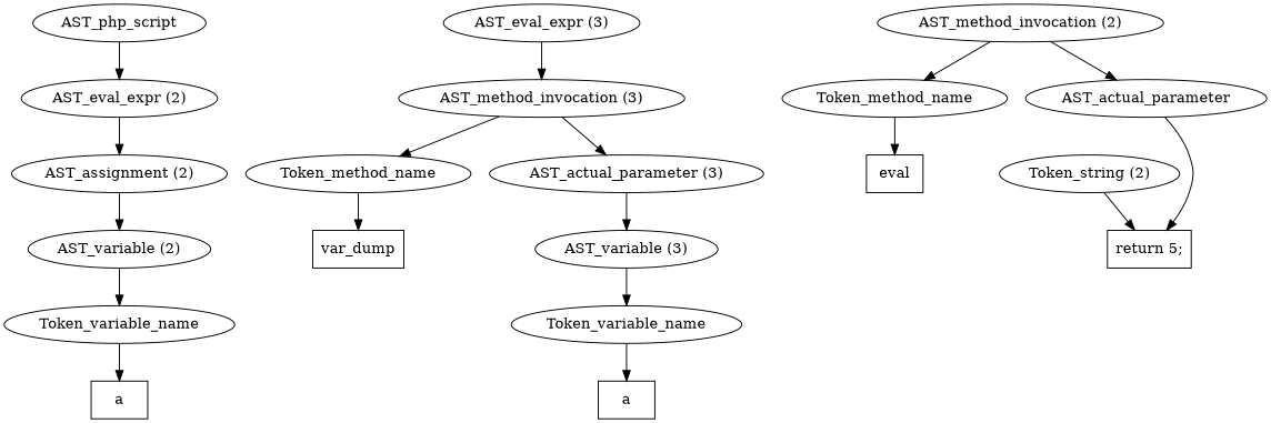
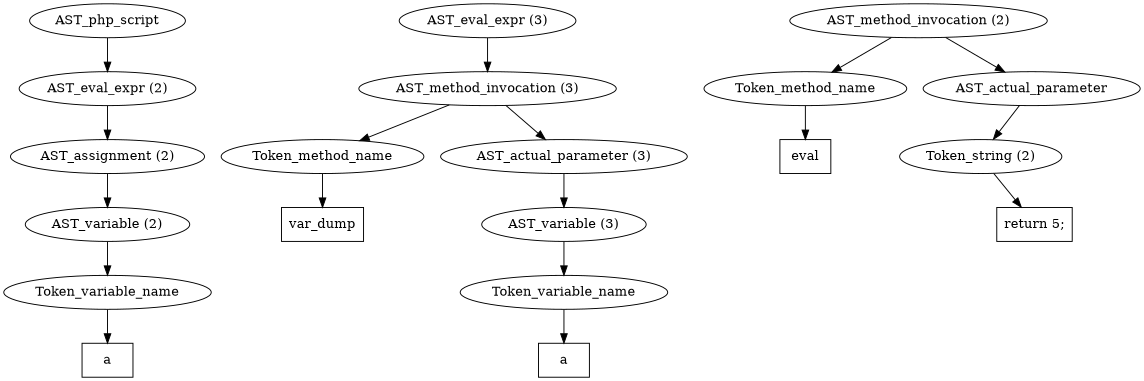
  digraph {
    n1 [label=AST_php_script]
    n2 [label="AST_eval_expr (2)"]
    n3 [label="AST_assignment (2)"]
    n4 [label="AST_eval_expr (3)"]
    n5 [label="AST_method_invocation (3)"]
    n6 [label="AST_variable (2)"]
    n7 [label=Token_variable_name]
    n8 [label="AST_method_invocation (2)"]
    n9 [label=Token_method_name]
    n10 [label=AST_actual_parameter]
    n11 [label=a shape=box]
    n12 [label=eval shape=box]
    n13 [label="Token_string (2)"]
    n14 [label="return 5;" shape=box]
    n15 [label=Token_method_name]
    n16 [label="AST_actual_parameter (3)"]
    n17 [label=var_dump shape=box]
    n18 [label="AST_variable (3)"]
    n19 [label=Token_variable_name]
    n20 [label=a shape=box]
    n1 -> n2
    n2 -> n3
    n3 -> n6
    n4 -> n5
    n5 -> n15
    n5 -> n16
    n6 -> n7
    n7 -> n11
    n8 -> n9
    n8 -> n10
    n9 -> n12
-   n10 -> n14
+   n10 -> n13
    n13 -> n14
    n15 -> n17
    n16 -> n18
    n18 -> n19
    n19 -> n20
  }
